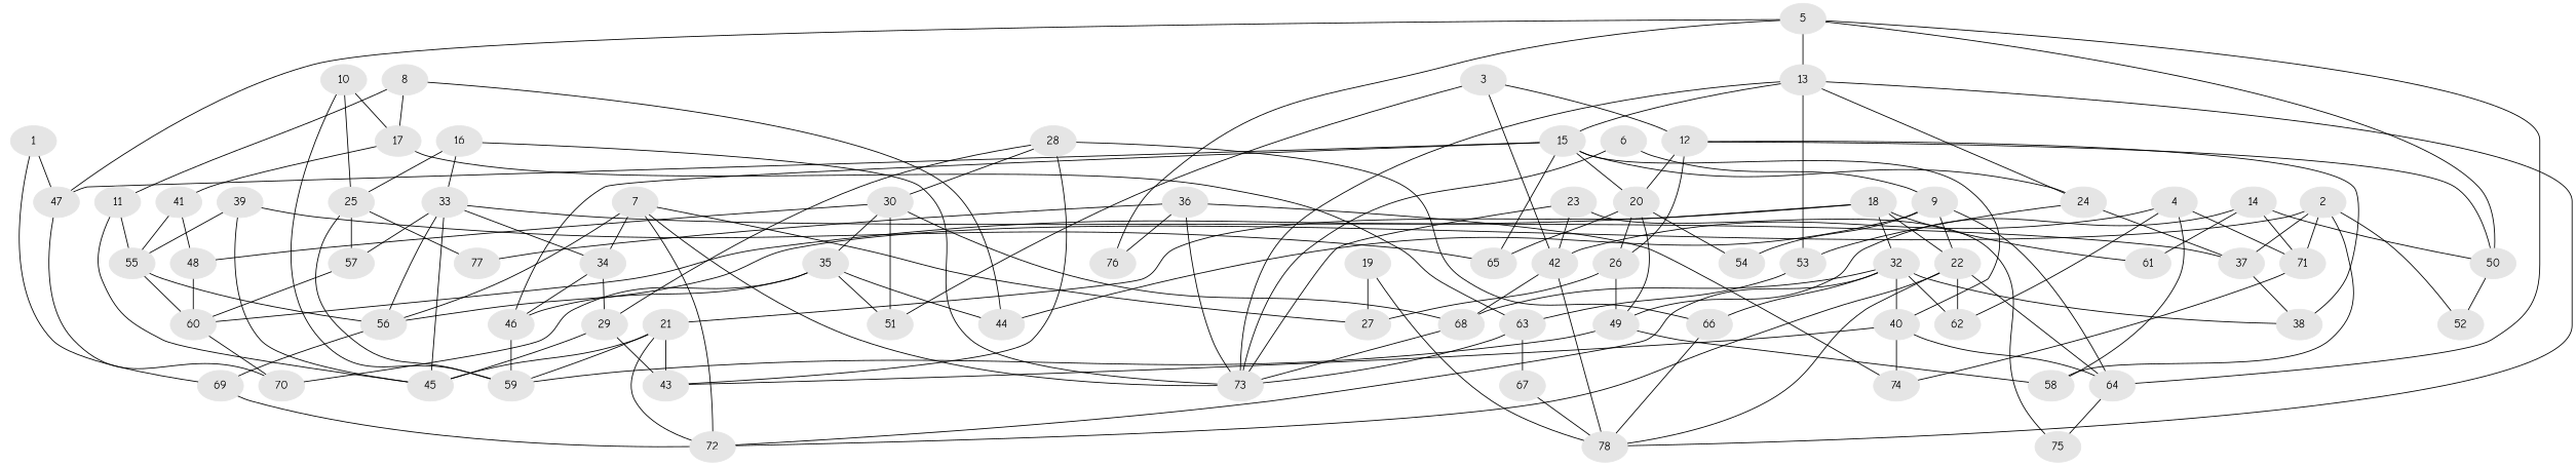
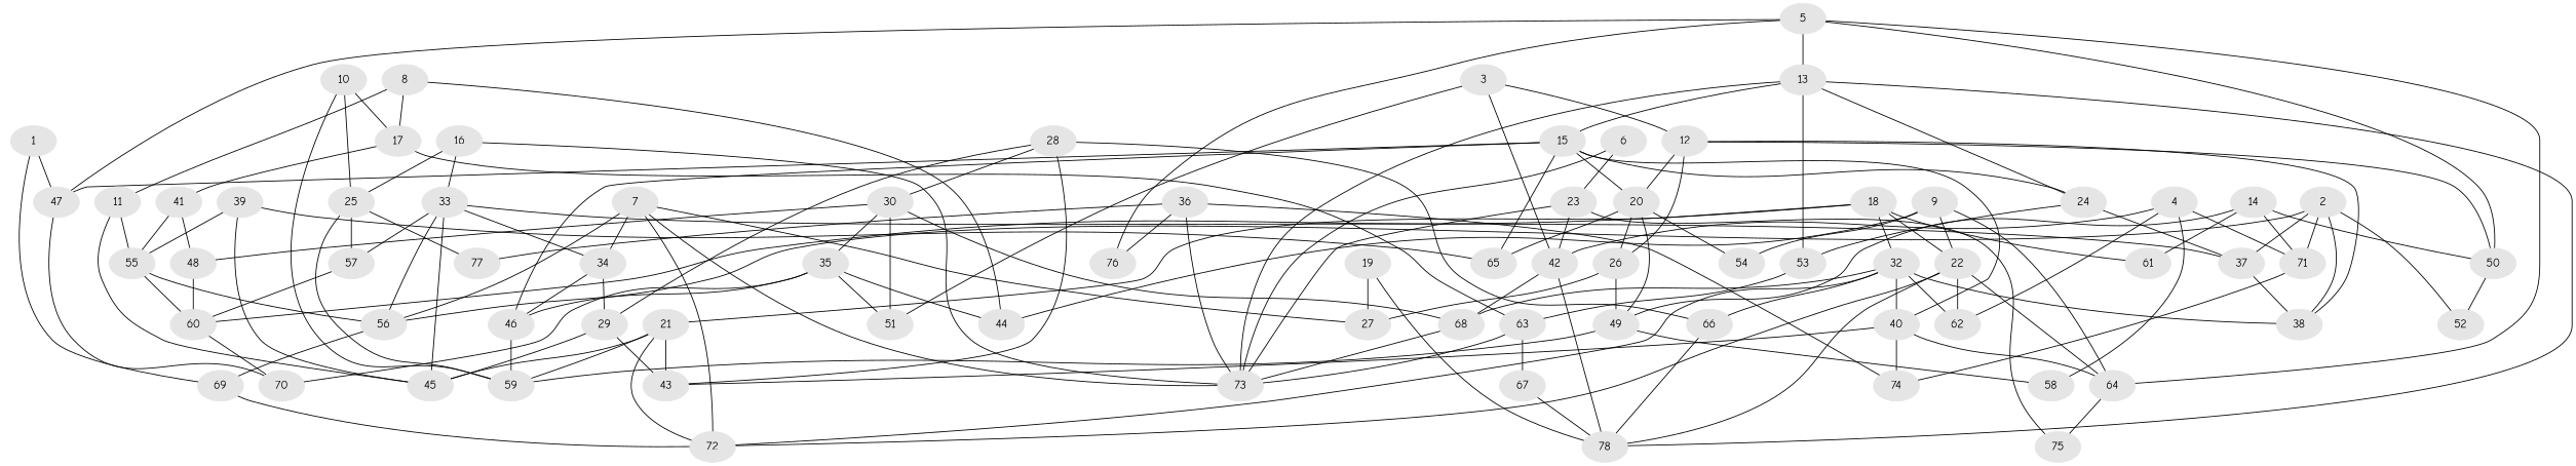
  graph {
    fontname="Comic Neue"
    node [color=gray90 fontname="Comic Neue" style=filled]
    edge [fontname="Comic Neue"]
    1
    47
    69
    70
    72
    2
    37
    52
    56
    58
    71
    38
    74
    3
    12
    42
    51
    50
    20
    26
    78
    68
    4
    62
    5
    13
    64
    76
    73
    15
    24
    53
    75
    6
    9
    44
    22
    54
    7
    27
    34
    46
    29
    8
    11
    17
    45
    55
    41
    63
    10
    25
    59
    57
    77
    60
    49
    65
    40
    14
    61
    43
    16
    33
    48
    67
    18
    21
    32
    66
    19
    23
    28
    30
    35
    39
    36
    1 -- 47
    1 -- 69
    47 -- 70
    69 -- 72
    2 -- 37
    2 -- 52
    2 -- 56
-   2 -- 58
+   2 -- 38
    2 -- 71
    37 -- 38
    56 -- 69
    71 -- 74
    3 -- 12
    3 -- 42
    3 -- 51
    12 -- 38
    12 -- 50
    12 -- 20
    12 -- 26
    42 -- 78
    42 -- 68
    50 -- 52
    20 -- 26
    20 -- 54
    20 -- 49
    20 -- 65
    26 -- 27
    26 -- 49
    68 -- 73
    4 -- 58
    4 -- 71
    4 -- 42
    4 -- 62
    5 -- 47
    5 -- 50
    5 -- 13
    5 -- 64
    5 -- 76
    13 -- 78
    13 -- 73
    13 -- 15
    13 -- 24
    13 -- 53
    64 -- 75
    15 -- 47
    15 -- 20
    15 -- 24
    15 -- 46
    15 -- 65
    15 -- 40
    24 -- 37
    24 -- 53
    53 -- 63
    6 -- 73
-   6 -- 9
+   6 -- 23
    9 -- 64
    9 -- 44
    9 -- 22
    9 -- 54
    22 -- 72
    22 -- 78
    22 -- 62
    22 -- 64
    7 -- 72
    7 -- 56
    7 -- 73
    7 -- 27
    7 -- 34
    34 -- 46
    34 -- 29
    46 -- 59
    29 -- 45
    29 -- 43
    8 -- 44
    8 -- 11
    8 -- 17
    11 -- 45
    11 -- 55
    17 -- 41
    17 -- 63
    55 -- 56
    55 -- 60
    41 -- 55
    41 -- 48
    63 -- 73
    63 -- 67
    10 -- 17
    10 -- 25
    10 -- 59
    25 -- 59
    25 -- 57
    25 -- 77
    57 -- 60
    60 -- 70
    49 -- 58
    49 -- 59
    40 -- 74
    40 -- 64
    40 -- 43
    14 -- 71
    14 -- 50
    14 -- 49
    14 -- 61
    16 -- 73
    16 -- 25
    16 -- 33
    33 -- 37
    33 -- 56
    33 -- 34
    33 -- 45
    33 -- 57
    48 -- 60
    67 -- 78
    18 -- 22
    18 -- 60
    18 -- 61
    18 -- 21
    18 -- 32
    21 -- 72
    21 -- 45
    21 -- 59
    21 -- 43
    32 -- 72
    32 -- 38
    32 -- 68
    32 -- 62
    32 -- 40
    32 -- 66
    66 -- 78
    19 -- 78
    19 -- 27
    23 -- 42
    23 -- 73
    23 -- 75
    28 -- 29
    28 -- 43
    28 -- 66
    28 -- 30
    30 -- 51
    30 -- 68
    30 -- 48
    30 -- 35
    35 -- 70
    35 -- 51
    35 -- 44
    35 -- 46
    39 -- 45
    39 -- 55
    39 -- 65
    36 -- 74
    36 -- 76
    36 -- 73
    36 -- 77
  }
